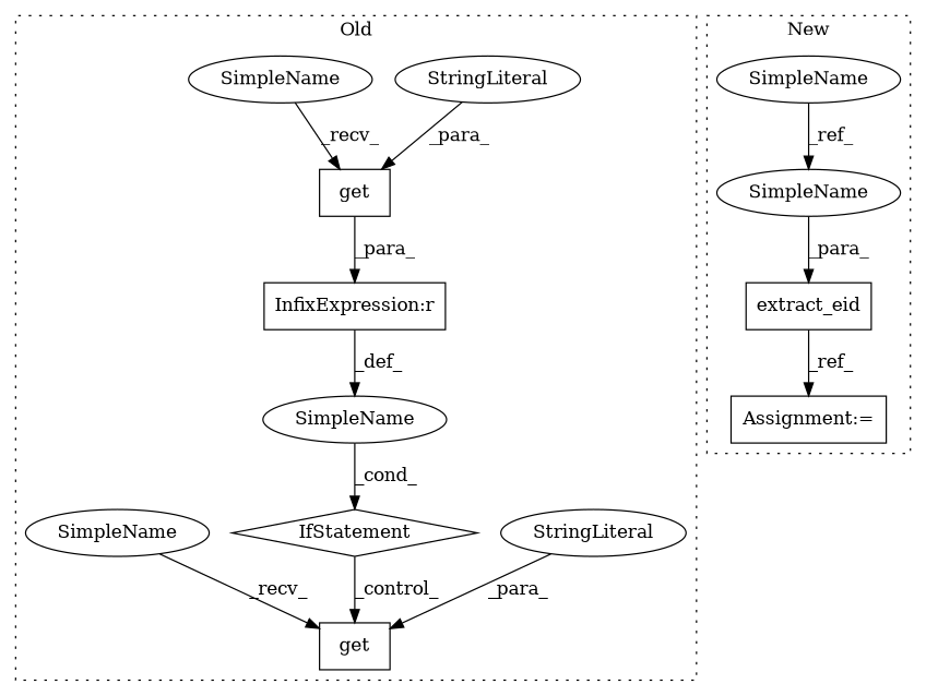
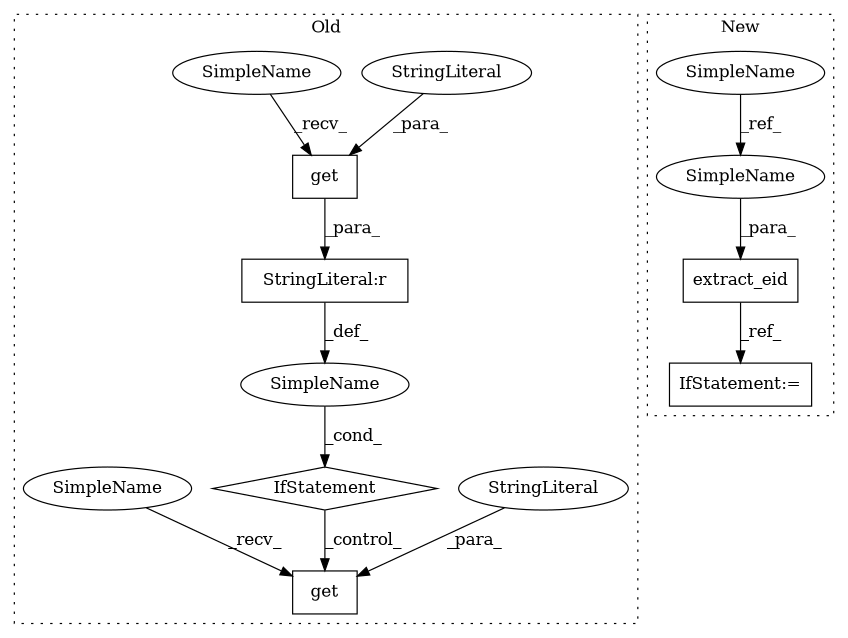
  digraph {
    node [a=42 l=4 shape=ellipse]
    n1 [a=32 l="4,1" label=get s="10416,10425" shape=box]
-   n2 [a=27 label="InfixExpression:r" s=10390 shape=box]
+   n2 [a=27 label="StringLiteral:r" s=10390 shape=box]
    n3 [a=32 l="4,1" label=get s="10380,10389" shape=box]
    n4 [label=SimpleName l=""]
    n5 [a=25 l=3 label=IfStatement s=10399 shape=diamond]
    n6 [a=45 l=5 label=StringLiteral s=10420]
    n7 [a=45 l=5 label=StringLiteral s=10384]
    n8 [label=SimpleName s=10375]
    n9 [label=SimpleName s=10411]
    n10 [a=32 l="12,1" label=extract_eid s="10472,10488" shape=box]
    n11 [label=SimpleName s=10382]
-   n12 [a=7 l=1 label="Assignment:=" s=10471 shape=box]
+   n12 [a=7 l=1 label="IfStatement:=" s=10471 shape=box]
    n13 [label=SimpleName s=10484]
    subgraph cluster_1 {
      label=Old
      style=dotted
      n1
      n2
      n3
      n4
      n5
      n6
      n7
      n8
      n9
    }
    subgraph cluster_2 {
      label=New
      style=dotted
      n10
      n11
      n12
      n13
    }
    n2 -> n4 [label=_def_]
    n3 -> n2 [label=_para_]
    n4 -> n5 [label=_cond_]
    n5 -> n1 [label=_control_]
    n6 -> n1 [label=_para_]
    n7 -> n3 [label=_para_]
    n8 -> n3 [label=_recv_]
    n9 -> n1 [label=_recv_]
    n10 -> n12 [label=_ref_]
    n11 -> n13 [label=_ref_]
    n13 -> n10 [label=_para_]
  }
